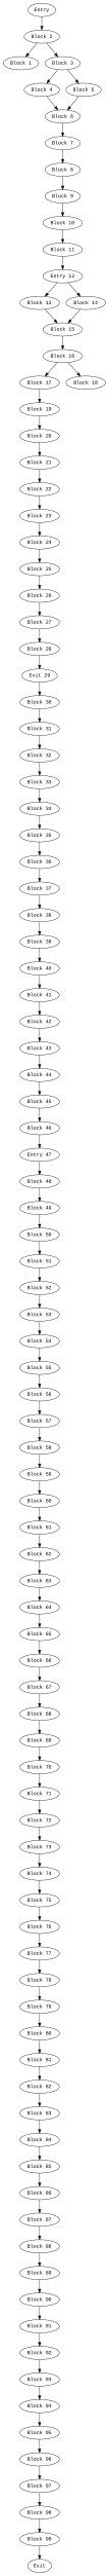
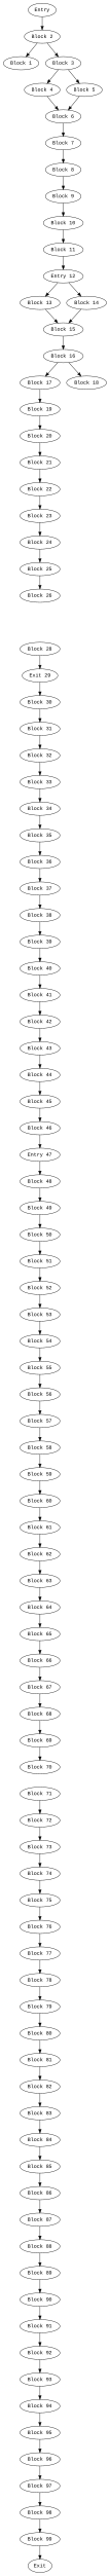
  digraph {
    fontname="Liberation Mono"
    node [fontname="Liberation Mono"]
    edge [fontname="Liberation Mono"]
    n1 [label=Entry]
    n2 [label="Block 2"]
    n3 [label="Block 1"]
    n4 [label="Block 3"]
    n5 [label="Block 4"]
    n6 [label="Block 5"]
    n7 [label="Block 6"]
    n8 [label="Block 7"]
    n9 [label="Block 8"]
    n10 [label="Block 9"]
    n11 [label="Block 10"]
    n12 [label="Block 11"]
    n13 [label="Entry 12"]
    n14 [label="Block 13"]
    n15 [label="Block 14"]
    n16 [label="Block 15"]
    n17 [label="Block 16"]
    n18 [label="Block 17"]
    n19 [label="Block 18"]
    n20 [label="Block 19"]
    n21 [label="Block 20"]
    n22 [label="Block 21"]
    n23 [label="Block 22"]
    n24 [label="Block 23"]
    n25 [label="Block 24"]
    n26 [label="Block 25"]
    n27 [label="Block 26"]
-   n28 [label="Block 27"]
    n29 [label="Block 28"]
    n30 [label="Exit 29"]
    n31 [label="Block 30"]
    n32 [label="Block 31"]
    n33 [label="Block 32"]
    n34 [label="Block 33"]
    n35 [label="Block 34"]
    n36 [label="Block 35"]
    n37 [label="Block 36"]
    n38 [label="Block 37"]
    n39 [label="Block 38"]
    n40 [label="Block 39"]
    n41 [label="Block 40"]
    n42 [label="Block 41"]
    n43 [label="Block 42"]
    n44 [label="Block 43"]
    n45 [label="Block 44"]
    n46 [label="Block 45"]
    n47 [label="Block 46"]
    n48 [label="Entry 47"]
    n49 [label="Block 48"]
    n50 [label="Block 49"]
    n51 [label="Block 50"]
    n52 [label="Block 51"]
    n53 [label="Block 52"]
    n54 [label="Block 53"]
    n55 [label="Block 54"]
    n56 [label="Block 55"]
    n57 [label="Block 56"]
    n58 [label="Block 57"]
    n59 [label="Block 58"]
    n60 [label="Block 59"]
    n61 [label="Block 60"]
    n62 [label="Block 61"]
    n63 [label="Block 62"]
    n64 [label="Block 63"]
    n65 [label="Block 64"]
    n66 [label="Block 65"]
    n67 [label="Block 66"]
    n68 [label="Block 67"]
    n69 [label="Block 68"]
    n70 [label="Block 69"]
    n71 [label="Block 70"]
    n72 [label="Block 71"]
    n73 [label="Block 72"]
    n74 [label="Block 73"]
    n75 [label="Block 74"]
    n76 [label="Block 75"]
    n77 [label="Block 76"]
    n78 [label="Block 77"]
    n79 [label="Block 78"]
    n80 [label="Block 79"]
    n81 [label="Block 80"]
    n82 [label="Block 81"]
    n83 [label="Block 82"]
    n84 [label="Block 83"]
    n85 [label="Block 84"]
    n86 [label="Block 85"]
    n87 [label="Block 86"]
    n88 [label="Block 87"]
    n89 [label="Block 88"]
    n90 [label="Block 89"]
    n91 [label="Block 90"]
    n92 [label="Block 91"]
    n93 [label="Block 92"]
    n94 [label="Block 93"]
    n95 [label="Block 94"]
    n96 [label="Block 95"]
    n97 [label="Block 96"]
    n98 [label="Block 97"]
    n99 [label="Block 98"]
    n100 [label="Block 99"]
    n101 [label=Exit]
    n1 -> n2
    n2 -> n3
    n2 -> n4
    n4 -> n5
    n4 -> n6
    n5 -> n7
    n6 -> n7
    n7 -> n8
    n8 -> n9
    n9 -> n10
    n10 -> n11
    n11 -> n12
    n12 -> n13
    n13 -> n14
    n13 -> n15
    n14 -> n16
    n15 -> n16
    n16 -> n17
    n17 -> n18
    n17 -> n19
    n18 -> n20
    n20 -> n21
    n21 -> n22
    n22 -> n23
    n23 -> n24
    n24 -> n25
    n25 -> n26
    n26 -> n27
-   n27 -> n28
-   n28 -> n29
    n29 -> n30
    n30 -> n31
    n31 -> n32
    n32 -> n33
    n33 -> n34
    n34 -> n35
    n35 -> n36
    n36 -> n37
    n37 -> n38
    n38 -> n39
    n39 -> n40
    n40 -> n41
    n41 -> n42
    n42 -> n43
    n43 -> n44
    n44 -> n45
    n45 -> n46
    n46 -> n47
    n47 -> n48
    n48 -> n49
    n49 -> n50
    n50 -> n51
    n51 -> n52
    n52 -> n53
    n53 -> n54
    n54 -> n55
    n55 -> n56
    n56 -> n57
    n57 -> n58
    n58 -> n59
    n59 -> n60
    n60 -> n61
    n61 -> n62
    n62 -> n63
    n63 -> n64
    n64 -> n65
    n65 -> n66
    n66 -> n67
    n67 -> n68
    n68 -> n69
    n69 -> n70
    n70 -> n71
-   n71 -> n72
    n72 -> n73
    n73 -> n74
    n74 -> n75
    n75 -> n76
    n76 -> n77
    n77 -> n78
    n78 -> n79
    n79 -> n80
    n80 -> n81
    n81 -> n82
    n82 -> n83
    n83 -> n84
    n84 -> n85
    n85 -> n86
    n86 -> n87
    n87 -> n88
    n88 -> n89
    n89 -> n90
    n90 -> n91
    n91 -> n92
    n92 -> n93
    n93 -> n94
    n94 -> n95
    n95 -> n96
    n96 -> n97
    n97 -> n98
    n98 -> n99
    n99 -> n100
    n100 -> n101
  }
